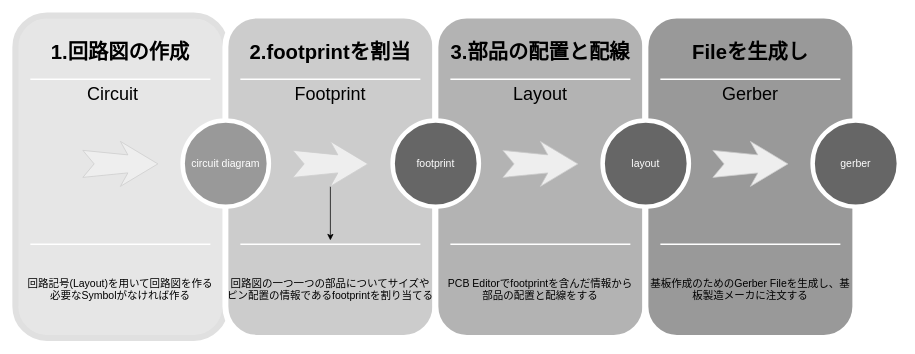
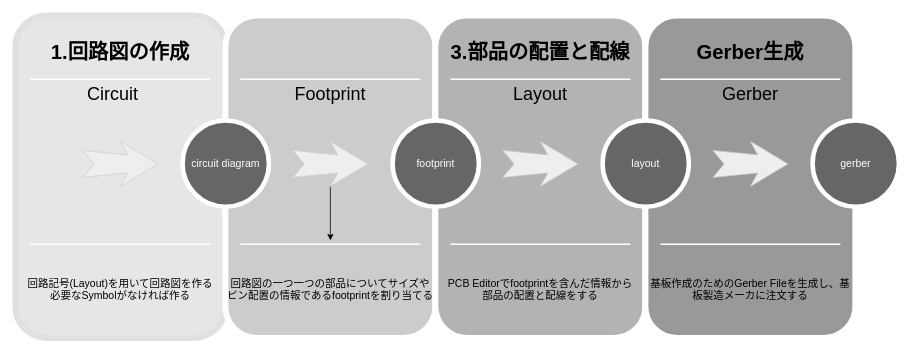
  <mxCell id="0" />
  <mxCell id="1" parent="0" />
  <mxCell id="2" value="" style="whiteSpace=wrap;html=1;rounded=1;shadow=0;strokeWidth=8;fontSize=20;align=center;fillColor=#E6E6E6;strokeColor=#E0E0E0;" parent="1" vertex="1"><mxGeometry x="20" y="20" width="280" height="430" as="geometry" /></mxCell>
  <mxCell id="3" value="&lt;font color=&quot;#000000&quot;&gt;1.回路図の作成&lt;/font&gt;" style="text;html=1;strokeColor=none;fillColor=none;align=center;verticalAlign=middle;whiteSpace=wrap;rounded=0;shadow=0;fontSize=27;fontColor=#FFFFFF;fontStyle=1" parent="1" vertex="1"><mxGeometry x="20" y="40" width="280" height="60" as="geometry" /></mxCell>
  <mxCell id="4" value="回路記号(Layout)を用いて回路図を作る&lt;br&gt;必要なSymbolがなければ作る" style="text;html=1;strokeColor=none;fillColor=none;align=center;verticalAlign=middle;whiteSpace=wrap;rounded=0;shadow=0;fontSize=14;fontColor=#000000;" parent="1" vertex="1"><mxGeometry x="20" y="340" width="280" height="90" as="geometry" /></mxCell>
  <mxCell id="5" value="" style="line;strokeWidth=2;html=1;rounded=0;shadow=0;fontSize=27;align=center;fillColor=none;strokeColor=#FFFFFF;" parent="1" vertex="1"><mxGeometry x="40" y="100" width="240" height="10" as="geometry" /></mxCell>
  <mxCell id="6" value="" style="line;strokeWidth=2;html=1;rounded=0;shadow=0;fontSize=27;align=center;fillColor=none;strokeColor=#FFFFFF;" parent="1" vertex="1"><mxGeometry x="40" y="320" width="240" height="10" as="geometry" /></mxCell>
  <mxCell id="7" value="" style="html=1;shadow=0;dashed=0;align=center;verticalAlign=middle;shape=mxgraph.arrows2.stylisedArrow;dy=0.6;dx=40;notch=15;feather=0.4;rounded=0;strokeWidth=1;fontSize=27;fillColor=#eeeeee;strokeColor=#CCCCCC;" parent="1" vertex="1"><mxGeometry x="110" y="188" width="100" height="60" as="geometry" /></mxCell>
  <mxCell id="8" value="" style="whiteSpace=wrap;html=1;rounded=1;shadow=0;strokeWidth=8;fontSize=20;align=center;fillColor=#CCCCCC;strokeColor=#FFFFFF;" parent="1" vertex="1"><mxGeometry x="300" y="20" width="280" height="430" as="geometry" /></mxCell>
- <mxCell id="9" value="2.footprintを割当" style="text;html=1;strokeColor=none;fillColor=none;align=center;verticalAlign=middle;whiteSpace=wrap;rounded=0;shadow=0;fontSize=27;fontColor=#000000;fontStyle=1" parent="1" vertex="1"><mxGeometry x="300" y="40" width="280" height="60" as="geometry" /></mxCell>
  <mxCell id="10" value="回路図の一つ一つの部品についてサイズやピン配置の情報であるfootprintを割り当てる" style="text;html=1;strokeColor=none;fillColor=none;align=center;verticalAlign=middle;whiteSpace=wrap;rounded=0;shadow=0;fontSize=14;fontColor=#000000;" parent="1" vertex="1"><mxGeometry x="300" y="340" width="280" height="90" as="geometry" /></mxCell>
  <mxCell id="11" value="" style="line;strokeWidth=2;html=1;rounded=0;shadow=0;fontSize=27;align=center;fillColor=none;strokeColor=#FFFFFF;" parent="1" vertex="1"><mxGeometry x="320" y="100" width="240" height="10" as="geometry" /></mxCell>
  <mxCell id="12" value="" style="line;strokeWidth=2;html=1;rounded=0;shadow=0;fontSize=27;align=center;fillColor=none;strokeColor=#FFFFFF;" parent="1" vertex="1"><mxGeometry x="320" y="320" width="240" height="10" as="geometry" /></mxCell>
- <mxCell id="13" value="circuit diagram" style="ellipse;whiteSpace=wrap;html=1;rounded=0;shadow=0;strokeWidth=6;fontSize=14;align=center;fillColor=#999999;strokeColor=#FFFFFF;fontColor=#FFFFFF;" parent="1" vertex="1"><mxGeometry x="243" y="160" width="115" height="115" as="geometry" /></mxCell>
+ <mxCell id="13" value="circuit diagram" style="ellipse;whiteSpace=wrap;html=1;rounded=0;shadow=0;strokeWidth=6;fontSize=14;align=center;fillColor=#666666;strokeColor=#FFFFFF;fontColor=#FFFFFF;" parent="1" vertex="1"><mxGeometry x="243" y="160" width="115" height="115" as="geometry" /></mxCell>
  <mxCell id="14" value="" style="edgeStyle=orthogonalEdgeStyle;rounded=0;orthogonalLoop=1;jettySize=auto;html=1;" parent="1" source="15" target="12" edge="1"><mxGeometry relative="1" as="geometry" /></mxCell>
  <mxCell id="15" value="" style="html=1;shadow=0;dashed=0;align=center;verticalAlign=middle;shape=mxgraph.arrows2.stylisedArrow;dy=0.6;dx=40;notch=15;feather=0.4;rounded=0;strokeWidth=1;fontSize=27;fillColor=#eeeeee;strokeColor=#CCCCCC;" parent="1" vertex="1"><mxGeometry x="390" y="188" width="100" height="60" as="geometry" /></mxCell>
  <mxCell id="16" value="" style="whiteSpace=wrap;html=1;rounded=1;shadow=0;strokeWidth=8;fontSize=20;align=center;fillColor=#B3B3B3;strokeColor=#FFFFFF;" parent="1" vertex="1"><mxGeometry x="580" y="20" width="280" height="430" as="geometry" /></mxCell>
  <mxCell id="17" value="3.部品の配置と配線" style="text;html=1;strokeColor=none;fillColor=none;align=center;verticalAlign=middle;whiteSpace=wrap;rounded=0;shadow=0;fontSize=27;fontColor=#000000;fontStyle=1" parent="1" vertex="1"><mxGeometry x="580" y="40" width="280" height="60" as="geometry" /></mxCell>
  <mxCell id="18" value="PCB Editorでfootprintを含んだ情報から&lt;br&gt;部品の配置と配線をする" style="text;html=1;strokeColor=none;fillColor=none;align=center;verticalAlign=middle;whiteSpace=wrap;rounded=0;shadow=0;fontSize=14;fontColor=#000000;" parent="1" vertex="1"><mxGeometry x="580" y="340" width="280" height="90" as="geometry" /></mxCell>
  <mxCell id="19" value="" style="line;strokeWidth=2;html=1;rounded=0;shadow=0;fontSize=27;align=center;fillColor=none;strokeColor=#FFFFFF;" parent="1" vertex="1"><mxGeometry x="600" y="100" width="240" height="10" as="geometry" /></mxCell>
  <mxCell id="20" value="" style="line;strokeWidth=2;html=1;rounded=0;shadow=0;fontSize=27;align=center;fillColor=none;strokeColor=#FFFFFF;" parent="1" vertex="1"><mxGeometry x="600" y="320" width="240" height="10" as="geometry" /></mxCell>
  <mxCell id="21" value="footprint" style="ellipse;whiteSpace=wrap;html=1;rounded=0;shadow=0;strokeWidth=6;fontSize=14;align=center;fillColor=#666666;strokeColor=#FFFFFF;fontColor=#FFFFFF;" parent="1" vertex="1"><mxGeometry x="523" y="160" width="115" height="115" as="geometry" /></mxCell>
  <mxCell id="22" value="" style="html=1;shadow=0;dashed=0;align=center;verticalAlign=middle;shape=mxgraph.arrows2.stylisedArrow;dy=0.6;dx=40;notch=15;feather=0.4;rounded=0;strokeWidth=1;fontSize=27;fillColor=#eeeeee;strokeColor=#CCCCCC;" parent="1" vertex="1"><mxGeometry x="670" y="188" width="100" height="60" as="geometry" /></mxCell>
  <mxCell id="23" value="" style="whiteSpace=wrap;html=1;rounded=1;shadow=0;strokeWidth=8;fontSize=20;align=center;fillColor=#999999;strokeColor=#FFFFFF;" parent="1" vertex="1"><mxGeometry x="860" y="20" width="280" height="430" as="geometry" /></mxCell>
- <mxCell id="24" value="Fileを生成し" style="text;html=1;strokeColor=none;fillColor=none;align=center;verticalAlign=middle;whiteSpace=wrap;rounded=0;shadow=0;fontSize=27;fontColor=#000000;fontStyle=1" parent="1" vertex="1"><mxGeometry x="860" y="40" width="280" height="60" as="geometry" /></mxCell>
+ <mxCell id="24" value="Gerber生成" style="text;html=1;strokeColor=none;fillColor=none;align=center;verticalAlign=middle;whiteSpace=wrap;rounded=0;shadow=0;fontSize=27;fontColor=#000000;fontStyle=1" parent="1" vertex="1"><mxGeometry x="860" y="40" width="280" height="60" as="geometry" /></mxCell>
  <mxCell id="25" value="基板作成のためのGerber Fileを生成し、基板製造メーカに注文する" style="text;html=1;strokeColor=none;fillColor=none;align=center;verticalAlign=middle;whiteSpace=wrap;rounded=0;shadow=0;fontSize=14;fontColor=#000000;" parent="1" vertex="1"><mxGeometry x="860" y="340" width="280" height="90" as="geometry" /></mxCell>
  <mxCell id="26" value="" style="line;strokeWidth=2;html=1;rounded=0;shadow=0;fontSize=27;align=center;fillColor=none;strokeColor=#FFFFFF;" parent="1" vertex="1"><mxGeometry x="880" y="100" width="240" height="10" as="geometry" /></mxCell>
  <mxCell id="27" value="" style="line;strokeWidth=2;html=1;rounded=0;shadow=0;fontSize=27;align=center;fillColor=none;strokeColor=#FFFFFF;" parent="1" vertex="1"><mxGeometry x="880" y="320" width="240" height="10" as="geometry" /></mxCell>
  <mxCell id="28" value="layout" style="ellipse;whiteSpace=wrap;html=1;rounded=0;shadow=0;strokeWidth=6;fontSize=14;align=center;fillColor=#666666;strokeColor=#FFFFFF;fontColor=#FFFFFF;" parent="1" vertex="1"><mxGeometry x="803" y="160" width="115" height="115" as="geometry" /></mxCell>
  <mxCell id="29" value="" style="html=1;shadow=0;dashed=0;align=center;verticalAlign=middle;shape=mxgraph.arrows2.stylisedArrow;dy=0.6;dx=40;notch=15;feather=0.4;rounded=0;strokeWidth=1;fontSize=27;fillColor=#eeeeee;strokeColor=#CCCCCC;" parent="1" vertex="1"><mxGeometry x="950" y="188" width="100" height="60" as="geometry" /></mxCell>
  <mxCell id="30" value="gerber" style="ellipse;whiteSpace=wrap;html=1;rounded=0;shadow=0;strokeWidth=6;fontSize=14;align=center;fillColor=#666666;strokeColor=#FFFFFF;fontColor=#FFFFFF;" parent="1" vertex="1"><mxGeometry x="1083" y="160" width="115" height="115" as="geometry" /></mxCell>
  <mxCell id="31" value="Circuit" style="text;html=1;strokeColor=none;fillColor=none;align=center;verticalAlign=middle;whiteSpace=wrap;rounded=0;fontSize=24;" vertex="1" parent="1"><mxGeometry x="120" y="110" width="60" height="30" as="geometry" /></mxCell>
  <mxCell id="32" value="Layout" style="text;html=1;strokeColor=none;fillColor=none;align=center;verticalAlign=middle;whiteSpace=wrap;rounded=0;fontSize=24;" vertex="1" parent="1"><mxGeometry x="690" y="110" width="60" height="30" as="geometry" /></mxCell>
  <mxCell id="33" value="Footprint" style="text;html=1;strokeColor=none;fillColor=none;align=center;verticalAlign=middle;whiteSpace=wrap;rounded=0;fontSize=24;" vertex="1" parent="1"><mxGeometry x="410" y="110" width="60" height="30" as="geometry" /></mxCell>
  <mxCell id="34" value="Gerber" style="text;html=1;strokeColor=none;fillColor=none;align=center;verticalAlign=middle;whiteSpace=wrap;rounded=0;fontSize=24;" vertex="1" parent="1"><mxGeometry x="970" y="110" width="60" height="30" as="geometry" /></mxCell>
